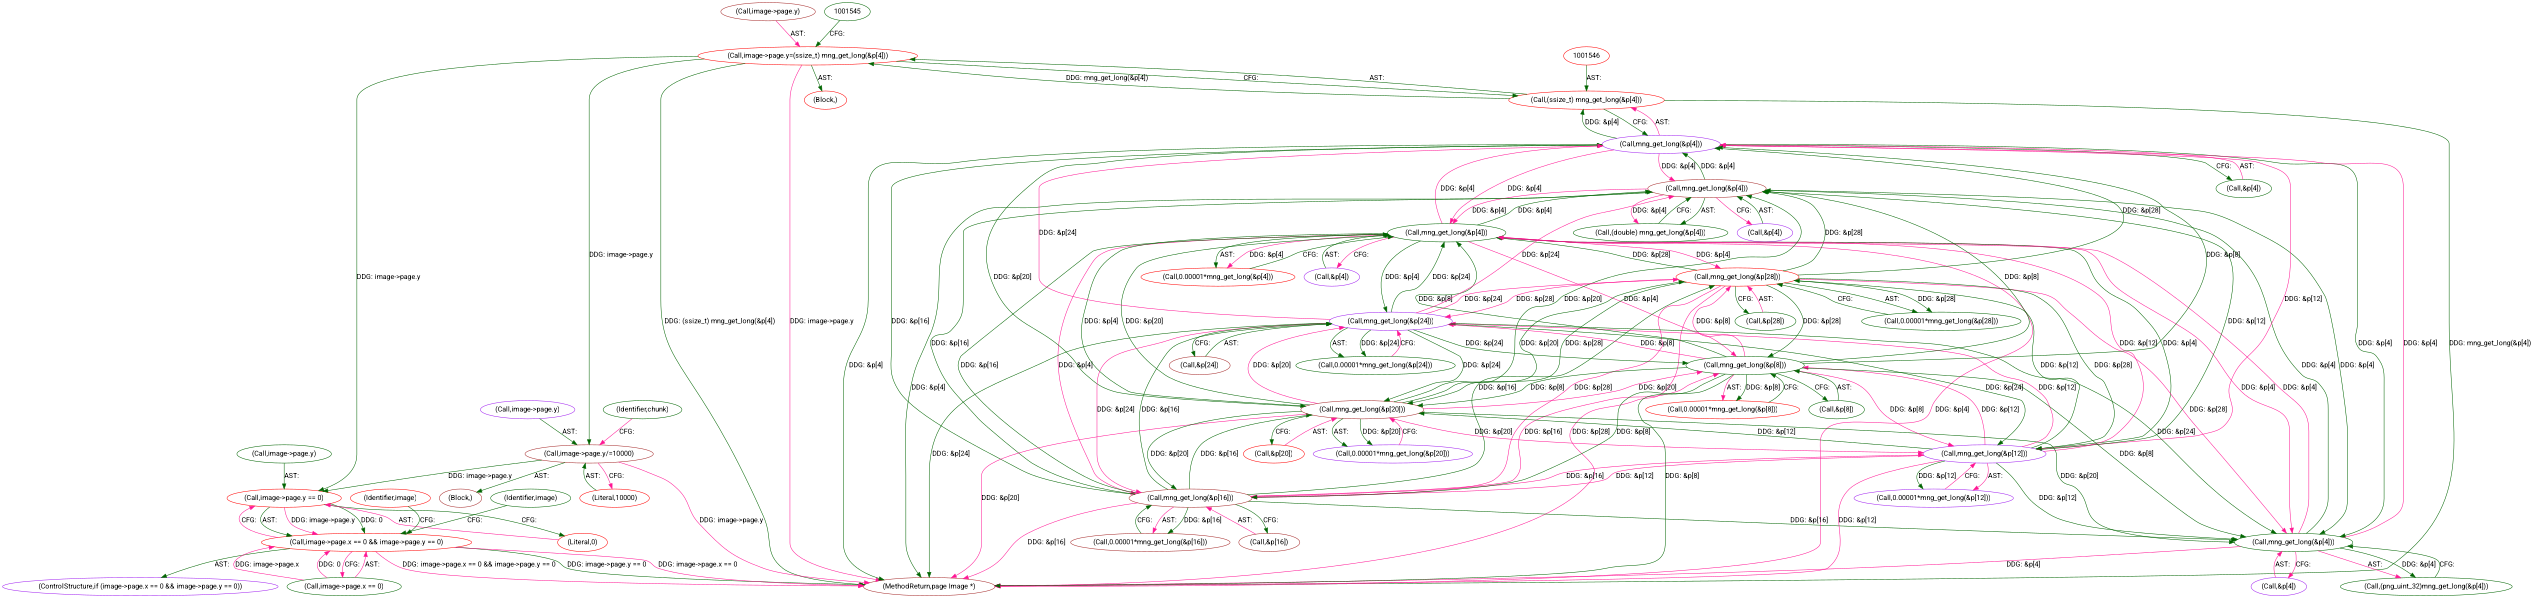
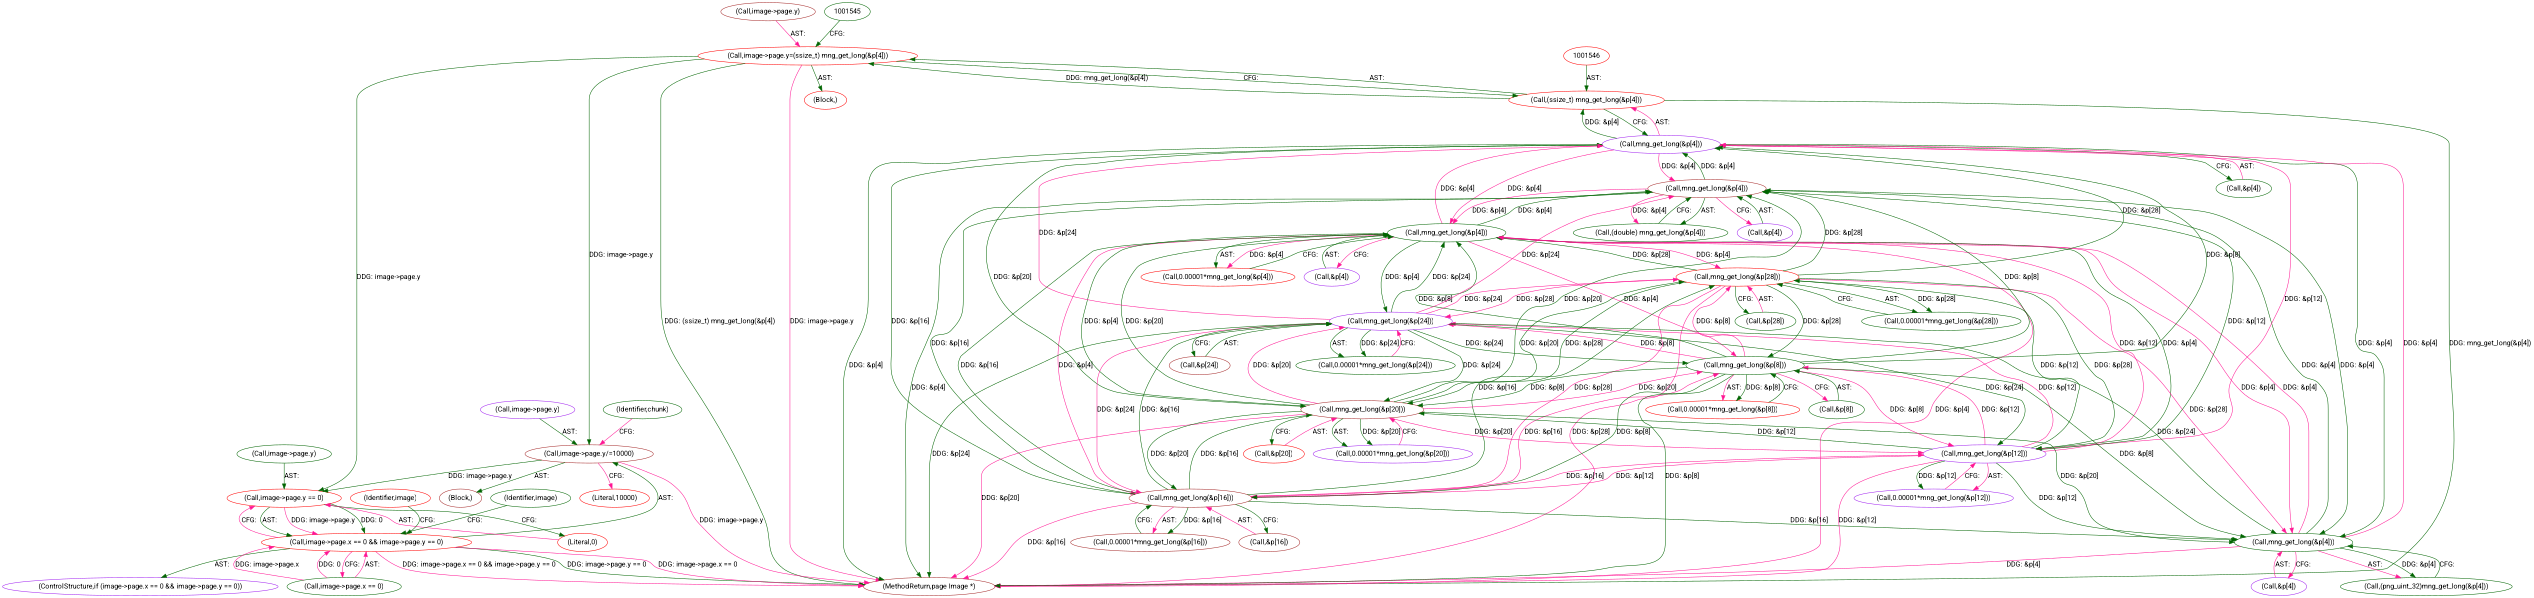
  digraph {
    fontname=Roboto
    node [color=darkgreen fontname=Roboto]
    edge [color=darkgreen fontname=Roboto]
    n1 [color=red label="(Call,image->page.y=(ssize_t) mng_get_long(&p[4]))"]
    n2 [color=red label="(Call,(ssize_t) mng_get_long(&p[4]))"]
    n3 [color=brown label="(Call,image->page.y/=10000)"]
    n4 [color=red label="(Call,image->page.y == 0)"]
    n5 [color=brown label="(MethodReturn,page Image *)"]
    n6 [color=red label="(Block,)"]
    n7 [color=purple label="(Call,mng_get_long(&p[4]))"]
    n8 [color=red label="(Literal,10000)"]
    n9 [color=brown label="(Block,)"]
    n10 [color=red label="(Call,image->page.x == 0 && image->page.y == 0)"]
    n11 [color=red label="(Literal,0)"]
    n12 [color=brown label="(Call,mng_get_long(&p[4]))"]
    n13 [label="(Call,mng_get_long(&p[4]))"]
    n14 [label="(Call,mng_get_long(&p[4]))"]
    n15 [label="(Call,&p[4])"]
    n16 [label="(Call,(double) mng_get_long(&p[4]))"]
    n17 [color=purple label="(Call,&p[4])"]
    n18 [color=red label="(Call,mng_get_long(&p[28]))"]
    n19 [color=brown label="(Call,mng_get_long(&p[16]))"]
    n20 [color=purple label="(Call,mng_get_long(&p[12]))"]
    n21 [color=brown label="(Call,mng_get_long(&p[20]))"]
    n22 [label="(Call,mng_get_long(&p[8]))"]
    n23 [color=purple label="(Call,mng_get_long(&p[24]))"]
    n24 [color=red label="(Call,0.00001*mng_get_long(&p[4]))"]
    n25 [color=purple label="(Call,&p[4])"]
    n26 [color=purple label="(Call,&p[4])"]
    n27 [label="(Call,(png_uint_32)mng_get_long(&p[4]))"]
    n28 [label="(Call,0.00001*mng_get_long(&p[28]))"]
    n29 [label="(Call,&p[28])"]
    n30 [color=brown label="(Call,&p[16])"]
    n31 [color=brown label="(Call,0.00001*mng_get_long(&p[16]))"]
    n32 [color=purple label="(Call,0.00001*mng_get_long(&p[12]))"]
    n33 [color=purple label="(Call,0.00001*mng_get_long(&p[20]))"]
    n34 [color=red label="(Call,&p[20])"]
    n35 [label="(Call,&p[8])"]
    n36 [color=red label="(Call,0.00001*mng_get_long(&p[8]))"]
    n37 [label="(Call,0.00001*mng_get_long(&p[24]))"]
    n38 [color=brown label="(Call,&p[24])"]
    n39 [color=purple label="(ControlStructure,if (image->page.x == 0 && image->page.y == 0))"]
    n40 [label="(Call,image->page.x == 0)"]
    n41 [color=purple label="(Call,image->page.y)"]
    n42 [label="(Identifier,image)"]
    n43 [label="(Identifier,chunk)"]
    n44 [label="(Call,image->page.y)"]
    n45 [color=brown label="(Call,image->page.y)"]
    n46 [color=red label="(Identifier,image)"]
    1001545
    n48 [color=red label=1001546]
    n1 -> n2 [label="CFG: "]
    n1 -> n3 [label="DDG: image->page.y"]
    n1 -> n4 [label="DDG: image->page.y"]
    n1 -> n5 [label="DDG: (ssize_t) mng_get_long(&p[4])"]
    n1 -> n5 [color=deeppink label="DDG: image->page.y"]
    n1 -> n6 [label="AST: "]
    n2 -> n1 [label="AST: "]
    n2 -> n1 [label="DDG: mng_get_long(&p[4])"]
    n2 -> n5 [label="DDG: mng_get_long(&p[4])"]
    n2 -> n7 [label="CFG: "]
    n3 -> n4 [label="DDG: image->page.y"]
    n3 -> n5 [color=deeppink label="DDG: image->page.y"]
    n3 -> n8 [color=deeppink label="CFG: "]
    n3 -> n9 [label="AST: "]
    n4 -> n10 [label="AST: "]
    n4 -> n10 [color=deeppink label="DDG: image->page.y"]
    n4 -> n10 [label="DDG: 0"]
    n4 -> n11 [label="CFG: "]
    n7 -> n2 [color=deeppink label="AST: "]
    n7 -> n2 [label="DDG: &p[4]"]
    n7 -> n5 [label="DDG: &p[4]"]
    n7 -> n12 [color=deeppink label="DDG: &p[4]"]
    n7 -> n13 [color=deeppink label="DDG: &p[4]"]
    n7 -> n14 [label="DDG: &p[4]"]
    n7 -> n15 [label="CFG: "]
-   n8 -> n3 [label="AST: "]
+   n10 -> n3 [label="AST: "]
    n10 -> n4 [color=deeppink label="CFG: "]
    n10 -> n5 [color=deeppink label="DDG: image->page.x == 0 && image->page.y == 0"]
    n10 -> n5 [label="DDG: image->page.y == 0"]
    n10 -> n5 [color=deeppink label="DDG: image->page.x == 0"]
    n10 -> n39 [label="AST: "]
    n10 -> n40 [color=deeppink label="CFG: "]
    n11 -> n4 [color=deeppink label="AST: "]
    n12 -> n5 [label="DDG: &p[4]"]
    n12 -> n7 [label="DDG: &p[4]"]
    n12 -> n13 [color=deeppink label="DDG: &p[4]"]
    n12 -> n14 [label="DDG: &p[4]"]
    n12 -> n16 [label="AST: "]
    n12 -> n16 [color=deeppink label="DDG: &p[4]"]
    n12 -> n17 [color=deeppink label="CFG: "]
    n13 -> n5 [color=deeppink label="DDG: &p[4]"]
    n13 -> n7 [color=deeppink label="DDG: &p[4]"]
    n13 -> n12 [label="DDG: &p[4]"]
    n13 -> n14 [color=deeppink label="DDG: &p[4]"]
    n13 -> n18 [color=deeppink label="DDG: &p[4]"]
    n13 -> n19 [color=deeppink label="DDG: &p[4]"]
    n13 -> n20 [label="DDG: &p[4]"]
    n13 -> n21 [label="DDG: &p[4]"]
    n13 -> n22 [color=deeppink label="DDG: &p[4]"]
    n13 -> n23 [label="DDG: &p[4]"]
    n13 -> n24 [label="AST: "]
    n13 -> n24 [color=deeppink label="DDG: &p[4]"]
    n13 -> n25 [color=deeppink label="CFG: "]
    n14 -> n5 [color=deeppink label="DDG: &p[4]"]
    n14 -> n7 [color=deeppink label="DDG: &p[4]"]
    n14 -> n12 [label="DDG: &p[4]"]
    n14 -> n13 [color=deeppink label="DDG: &p[4]"]
    n14 -> n26 [color=deeppink label="CFG: "]
    n14 -> n27 [color=deeppink label="AST: "]
    n14 -> n27 [label="DDG: &p[4]"]
    n15 -> n7 [color=deeppink label="AST: "]
    n16 -> n12 [label="CFG: "]
    n17 -> n12 [label="AST: "]
    n18 -> n5 [color=deeppink label="DDG: &p[28]"]
    n18 -> n7 [label="DDG: &p[28]"]
    n18 -> n12 [label="DDG: &p[28]"]
    n18 -> n13 [label="DDG: &p[28]"]
    n18 -> n14 [color=deeppink label="DDG: &p[28]"]
    n18 -> n19 [color=deeppink label="DDG: &p[28]"]
    n18 -> n20 [label="DDG: &p[28]"]
    n18 -> n21 [label="DDG: &p[28]"]
    n18 -> n22 [label="DDG: &p[28]"]
    n18 -> n23 [color=deeppink label="DDG: &p[28]"]
    n18 -> n28 [label="AST: "]
    n18 -> n28 [label="DDG: &p[28]"]
    n18 -> n29 [label="CFG: "]
    n19 -> n5 [color=deeppink label="DDG: &p[16]"]
    n19 -> n7 [label="DDG: &p[16]"]
    n19 -> n12 [label="DDG: &p[16]"]
    n19 -> n13 [label="DDG: &p[16]"]
    n19 -> n14 [label="DDG: &p[16]"]
    n19 -> n18 [label="DDG: &p[16]"]
    n19 -> n20 [color=deeppink label="DDG: &p[16]"]
    n19 -> n21 [label="DDG: &p[16]"]
    n19 -> n22 [color=deeppink label="DDG: &p[16]"]
    n19 -> n23 [label="DDG: &p[16]"]
    n19 -> n30 [label="CFG: "]
    n19 -> n31 [color=deeppink label="AST: "]
    n19 -> n31 [label="DDG: &p[16]"]
    n20 -> n5 [color=deeppink label="DDG: &p[12]"]
    n20 -> n7 [color=deeppink label="DDG: &p[12]"]
    n20 -> n12 [label="DDG: &p[12]"]
    n20 -> n13 [color=deeppink label="DDG: &p[12]"]
    n20 -> n14 [label="DDG: &p[12]"]
    n20 -> n18 [label="DDG: &p[12]"]
    n20 -> n19 [color=deeppink label="DDG: &p[12]"]
    n20 -> n21 [label="DDG: &p[12]"]
    n20 -> n22 [color=deeppink label="DDG: &p[12]"]
    n20 -> n23 [color=deeppink label="DDG: &p[12]"]
    n20 -> n32 [color=deeppink label="AST: "]
    n20 -> n32 [label="DDG: &p[12]"]
    n21 -> n5 [color=deeppink label="DDG: &p[20]"]
    n21 -> n7 [label="DDG: &p[20]"]
    n21 -> n12 [label="DDG: &p[20]"]
    n21 -> n13 [label="DDG: &p[20]"]
    n21 -> n14 [label="DDG: &p[20]"]
    n21 -> n18 [label="DDG: &p[20]"]
    n21 -> n19 [label="DDG: &p[20]"]
    n21 -> n20 [color=deeppink label="DDG: &p[20]"]
    n21 -> n22 [color=deeppink label="DDG: &p[20]"]
    n21 -> n23 [color=deeppink label="DDG: &p[20]"]
    n21 -> n33 [label="AST: "]
    n21 -> n33 [label="DDG: &p[20]"]
    n21 -> n34 [label="CFG: "]
    n22 -> n5 [label="DDG: &p[8]"]
    n22 -> n7 [label="DDG: &p[8]"]
    n22 -> n12 [label="DDG: &p[8]"]
    n22 -> n13 [label="DDG: &p[8]"]
    n22 -> n14 [label="DDG: &p[8]"]
    n22 -> n18 [color=deeppink label="DDG: &p[8]"]
    n22 -> n19 [label="DDG: &p[8]"]
    n22 -> n20 [color=deeppink label="DDG: &p[8]"]
    n22 -> n21 [label="DDG: &p[8]"]
    n22 -> n23 [color=deeppink label="DDG: &p[8]"]
-   n22 -> n35 [label="CFG: "]
+   n22 -> n35 [color=deeppink label="CFG: "]
    n22 -> n36 [color=deeppink label="AST: "]
    n22 -> n36 [label="DDG: &p[8]"]
    n23 -> n5 [label="DDG: &p[24]"]
    n23 -> n7 [color=deeppink label="DDG: &p[24]"]
    n23 -> n12 [color=deeppink label="DDG: &p[24]"]
    n23 -> n13 [label="DDG: &p[24]"]
    n23 -> n14 [label="DDG: &p[24]"]
    n23 -> n18 [color=deeppink label="DDG: &p[24]"]
    n23 -> n19 [color=deeppink label="DDG: &p[24]"]
    n23 -> n20 [label="DDG: &p[24]"]
    n23 -> n21 [label="DDG: &p[24]"]
    n23 -> n22 [label="DDG: &p[24]"]
    n23 -> n37 [label="AST: "]
    n23 -> n37 [label="DDG: &p[24]"]
    n23 -> n38 [label="CFG: "]
    n24 -> n13 [label="CFG: "]
    n25 -> n13 [label="AST: "]
    n26 -> n14 [color=deeppink label="AST: "]
    n27 -> n14 [label="CFG: "]
    n28 -> n18 [label="CFG: "]
    n29 -> n18 [color=deeppink label="AST: "]
    n30 -> n19 [color=deeppink label="AST: "]
    n31 -> n19 [label="CFG: "]
    n32 -> n20 [color=deeppink label="CFG: "]
    n33 -> n21 [color=deeppink label="CFG: "]
    n34 -> n21 [color=deeppink label="AST: "]
    n35 -> n22 [label="AST: "]
    n36 -> n22 [label="CFG: "]
    n37 -> n23 [color=deeppink label="CFG: "]
    n38 -> n23 [label="AST: "]
    n40 -> n10 [color=deeppink label="AST: "]
    n40 -> n10 [color=deeppink label="DDG: image->page.x"]
    n40 -> n10 [color=deeppink label="DDG: 0"]
    n41 -> n3 [label="AST: "]
    n42 -> n10 [label="CFG: "]
    n43 -> n3 [color=deeppink label="CFG: "]
    n44 -> n4 [label="AST: "]
    n45 -> n1 [color=deeppink label="AST: "]
    n46 -> n10 [label="CFG: "]
    1001545 -> n1 [label="CFG: "]
    n48 -> n2 [label="AST: "]
  }
